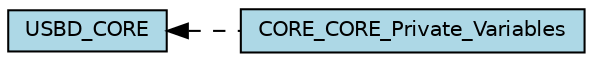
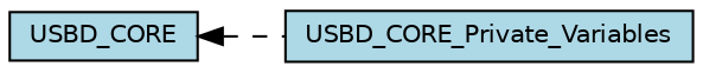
  digraph {
    rankdir=LR
    node [color=black fillcolor=lightblue fontname=Helvetica fontsize=10 shape=record style=filled]
    n1 [height=0.2 label=USBD_CORE width=0.4]
-   n2 [fontcolor=black height=0.2 label=CORE_CORE_Private_Variables width=0.4]
+   n2 [fontcolor=black height=0.2 label=USBD_CORE_Private_Variables width=0.4]
    n1 -> n2 [dir=back fontname=Helvetica fontsize=10 labelfontname=Helvetica labelfontsize=10 shape=plaintext style=dashed]
  }
